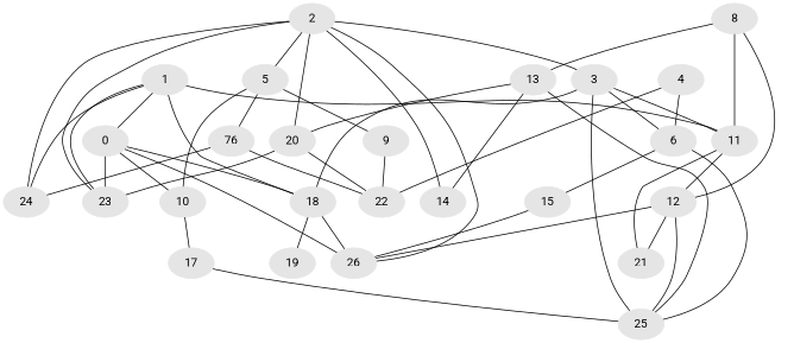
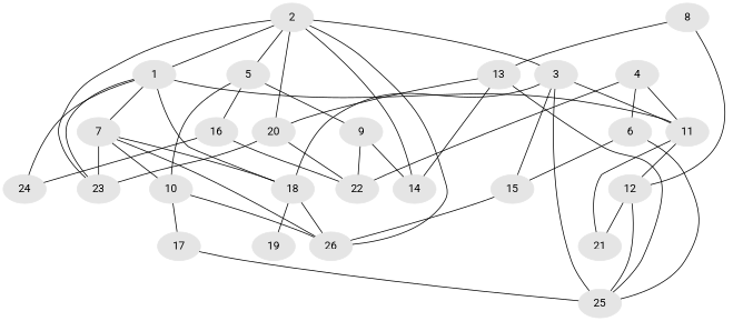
  graph {
    fontname=Roboto
    node [color=gray90 fontname=Roboto style=filled]
    edge [fontname=Roboto weight=1.0]
    1
-   7 [label=0]
+   7
    11
    18
    23
    24
    26
    10
    12
    21
    19
    2
    3
    5
    14
    20
    6
    25
    9
-   16 [label=76]
+   16
    22
    15
    4
    17
    8
    13
    1 -- 7
    1 -- 11
    1 -- 18
    1 -- 23
    1 -- 24
    7 -- 18
    7 -- 23 [weight=2.0]
    7 -- 26
    7 -- 10
    11 -- 12 [weight=2.0]
    11 -- 21
    18 -- 26 [weight=2.0]
    18 -- 19
    10 -- 17
-   12 -- 26
+   10 -- 26
    12 -- 21
    12 -- 25
    2 -- 23
-   2 -- 24
+   2 -- 1
    2 -- 26
    2 -- 3
    2 -- 5
    2 -- 14 [weight=2.0]
    2 -- 20
    3 -- 11
    3 -- 18
-   3 -- 6
+   3 -- 15
    3 -- 25 [weight=2.0]
    5 -- 10
    5 -- 9 [weight=2.0]
    5 -- 16
    20 -- 23
    20 -- 22 [weight=2.0]
    6 -- 25
    6 -- 15
+   9 -- 14
    9 -- 22 [weight=3.0]
    16 -- 24
    16 -- 22
    15 -- 26
    4 -- 6
    4 -- 22
    17 -- 25
-   8 -- 11 [weight=2.0]
+   4 -- 11 [weight=2.0]
    8 -- 12
    8 -- 13
    13 -- 14 [weight=2.0]
    13 -- 20
    13 -- 25
  }
